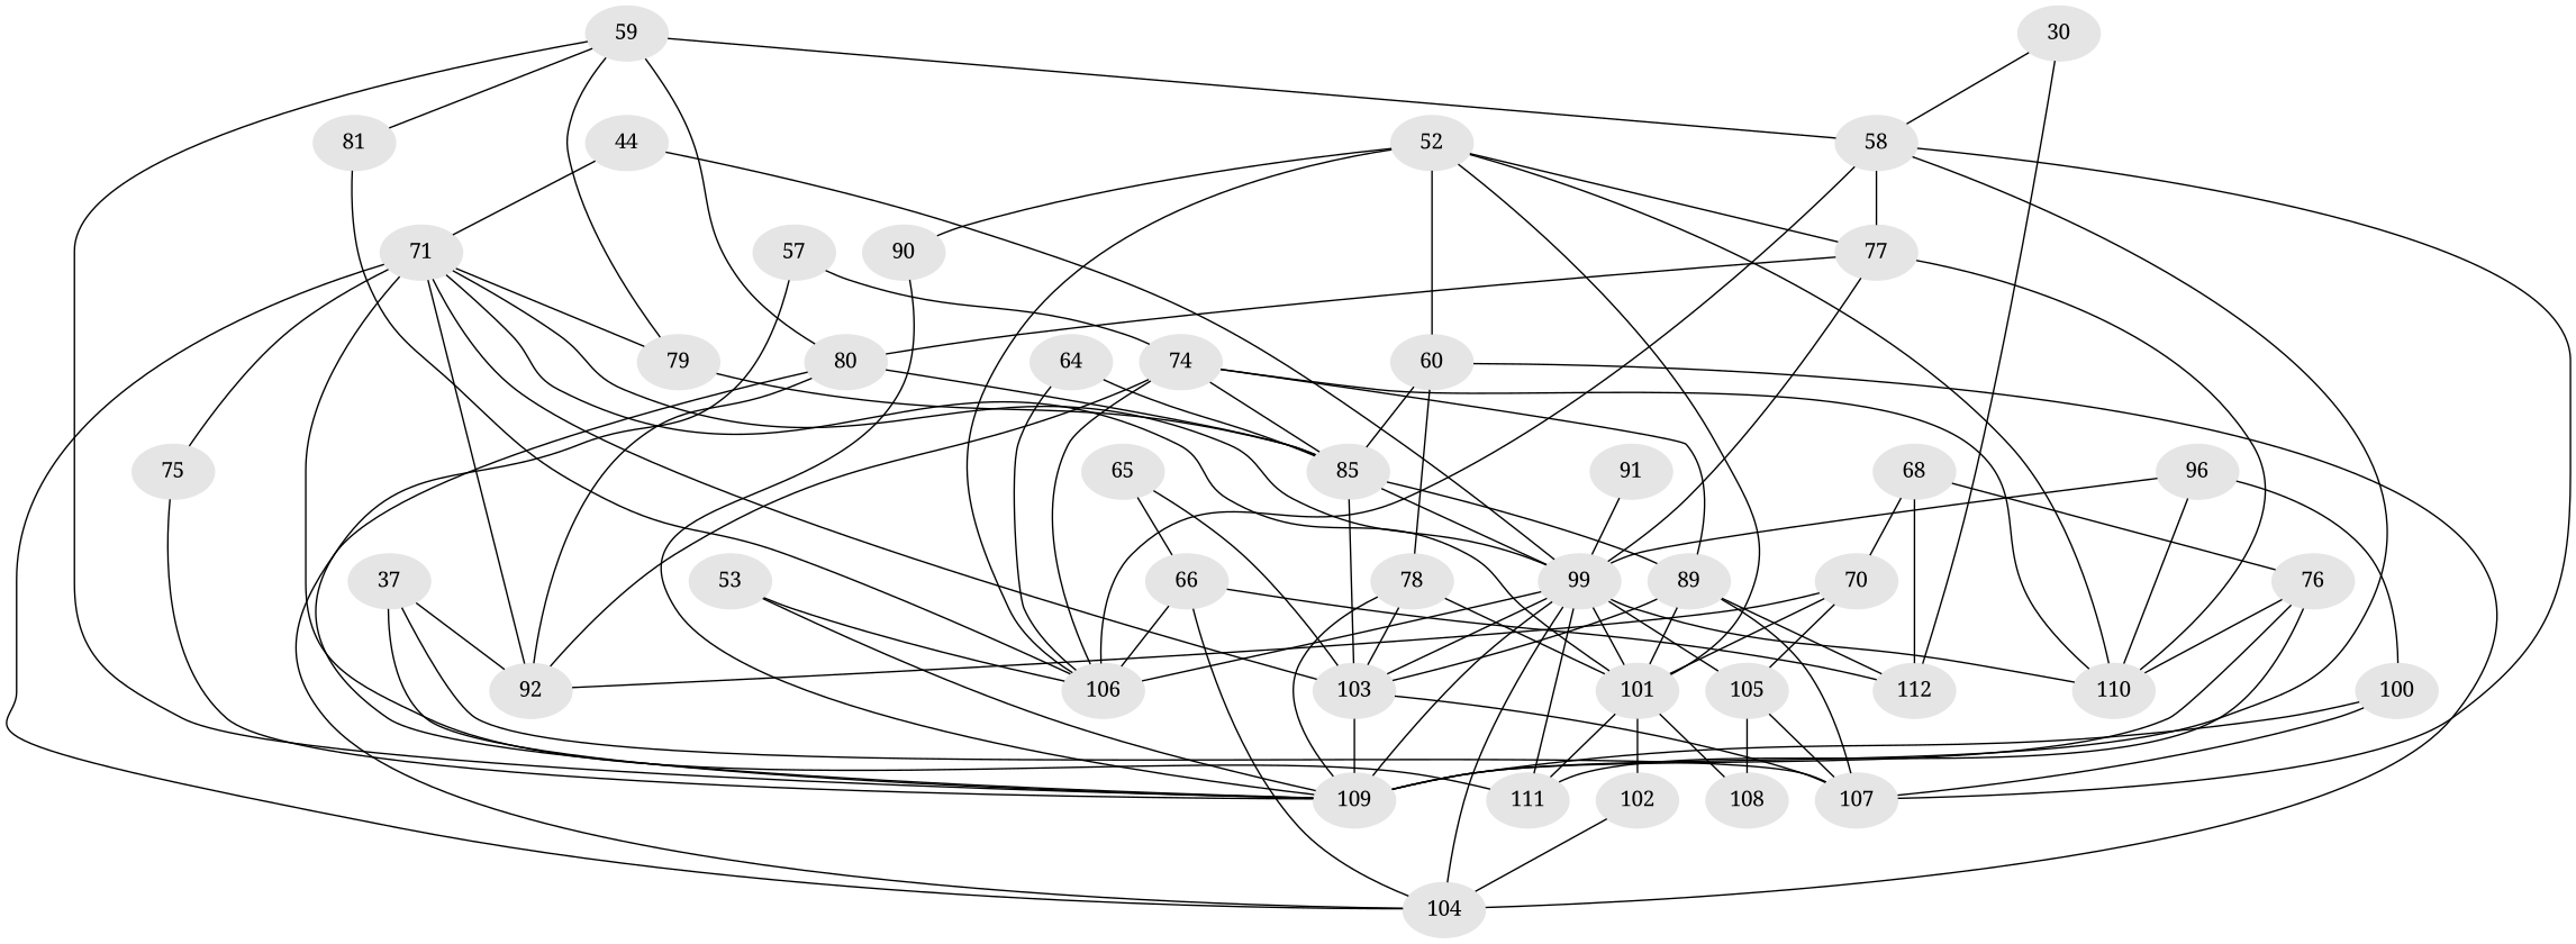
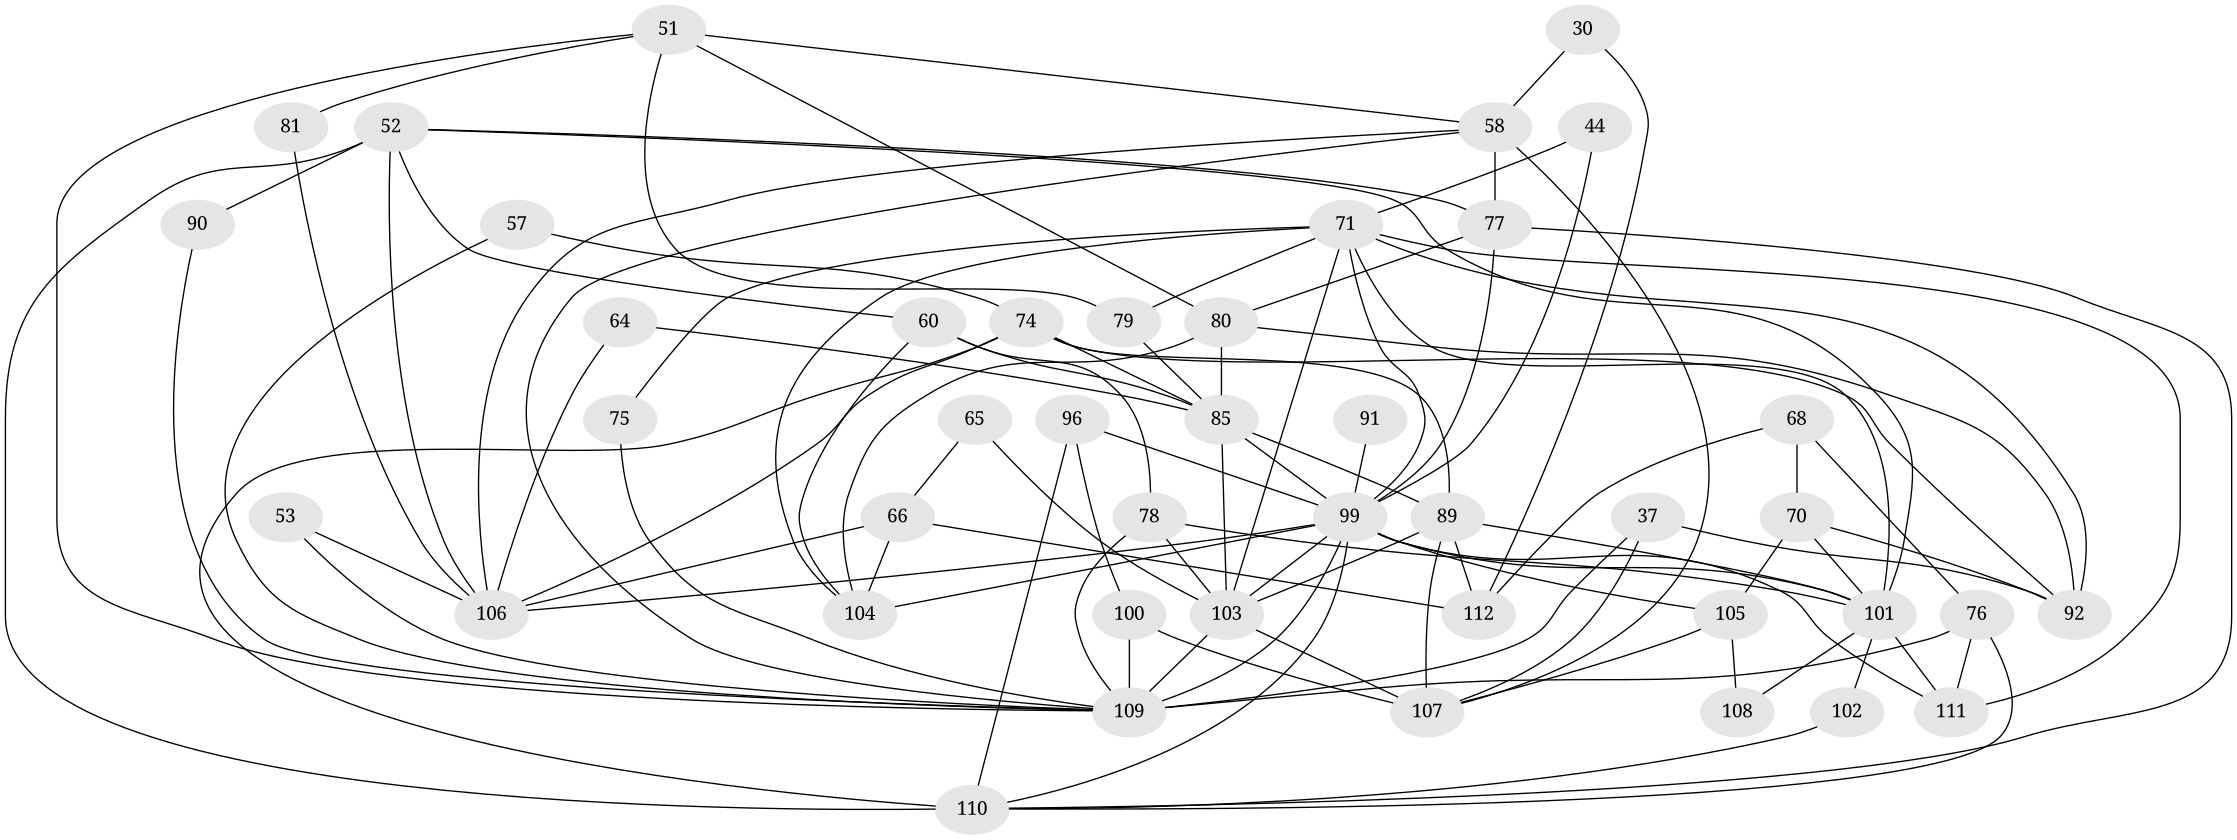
  graph {
    fontname="Noto Serif"
    node [color=gray90 fontname="Noto Serif" style=filled]
    edge [fontname="Noto Serif"]
    58 [super="+34"]
    107 [super="+72"]
    109 [super="+15+86+97"]
    77 [super="+56"]
    106 [super="+16+46+83"]
    30
    112 [super="+62"]
    92 [super="+38+40"]
    37
    71 [super="+8+23"]
    99 [super="+69+93"]
    79
    101 [super="+84+88"]
    104 [super="+33"]
    103 [super="+61+31+94+67"]
    75
    111
    44
    110 [super="+20+98+73"]
    105
-   51 [label=59]
+   51
    80 [super="+43"]
    81
    85 [super="+11+26+39+29"]
    52 [super="+3"]
    60 [super="+55"]
    90
    78
    102
    108
    53
    57
    74
    89 [super="+54"]
    64
    66 [super="+21"]
    65
    70 [super="+42"]
    68
    76
    91 [super="+1+63"]
    96
    100 [super="+95"]
    58 -- 107
    58 -- 109
    58 -- 77 [weight=3]
    58 -- 106
    77 -- 99 [weight=3]
    77 -- 110
    77 -- 80
    30 -- 58
    30 -- 112
    37 -- 107 [weight=2]
    37 -- 109
    37 -- 92
    71 -- 92 [weight=2]
    71 -- 99
    71 -- 79
    71 -- 101
    71 -- 104
    71 -- 103 [weight=2]
    71 -- 75
    71 -- 111 [weight=3]
    99 -- 109 [weight=4]
    99 -- 106 [weight=3]
    99 -- 101 [weight=2]
    99 -- 104 [weight=2]
    99 -- 103 [weight=3]
    99 -- 111
    99 -- 110
    99 -- 105
    79 -- 85
    101 -- 111
    101 -- 102
    101 -- 108
    103 -- 107 [weight=2]
    103 -- 109 [weight=3]
    75 -- 109
    44 -- 71
    44 -- 99
    105 -- 107
    105 -- 108
    51 -- 58
    51 -- 109
    51 -- 79
    51 -- 80 [weight=2]
    51 -- 81
    80 -- 92
    80 -- 104
    80 -- 85
    81 -- 106
    85 -- 99 [weight=3]
    85 -- 103
    85 -- 89
    52 -- 77
    52 -- 106 [weight=2]
    52 -- 101
    52 -- 110
    52 -- 60
    52 -- 90
    60 -- 104
    60 -- 85 [weight=3]
    60 -- 78 [weight=2]
    90 -- 109
    78 -- 109 [weight=2]
    78 -- 101
    78 -- 103
-   102 -- 104
+   102 -- 110
    53 -- 109
    53 -- 106
    57 -- 109
    57 -- 74
    74 -- 106
    74 -- 92 [weight=2]
    74 -- 110
    74 -- 85
    74 -- 89
    89 -- 107 [weight=2]
    89 -- 112 [weight=2]
    89 -- 101
    89 -- 103
    64 -- 106
    64 -- 85
    66 -- 106 [weight=3]
    66 -- 112 [weight=2]
    66 -- 104
    65 -- 103
    65 -- 66
    70 -- 92 [weight=2]
    70 -- 101
    70 -- 105
    68 -- 112 [weight=2]
    68 -- 70
    68 -- 76
    76 -- 109
    76 -- 111
    76 -- 110
    91 -- 99
    96 -- 99
    96 -- 110 [weight=3]
    96 -- 100
    100 -- 107
    100 -- 109 [weight=2]
  }
